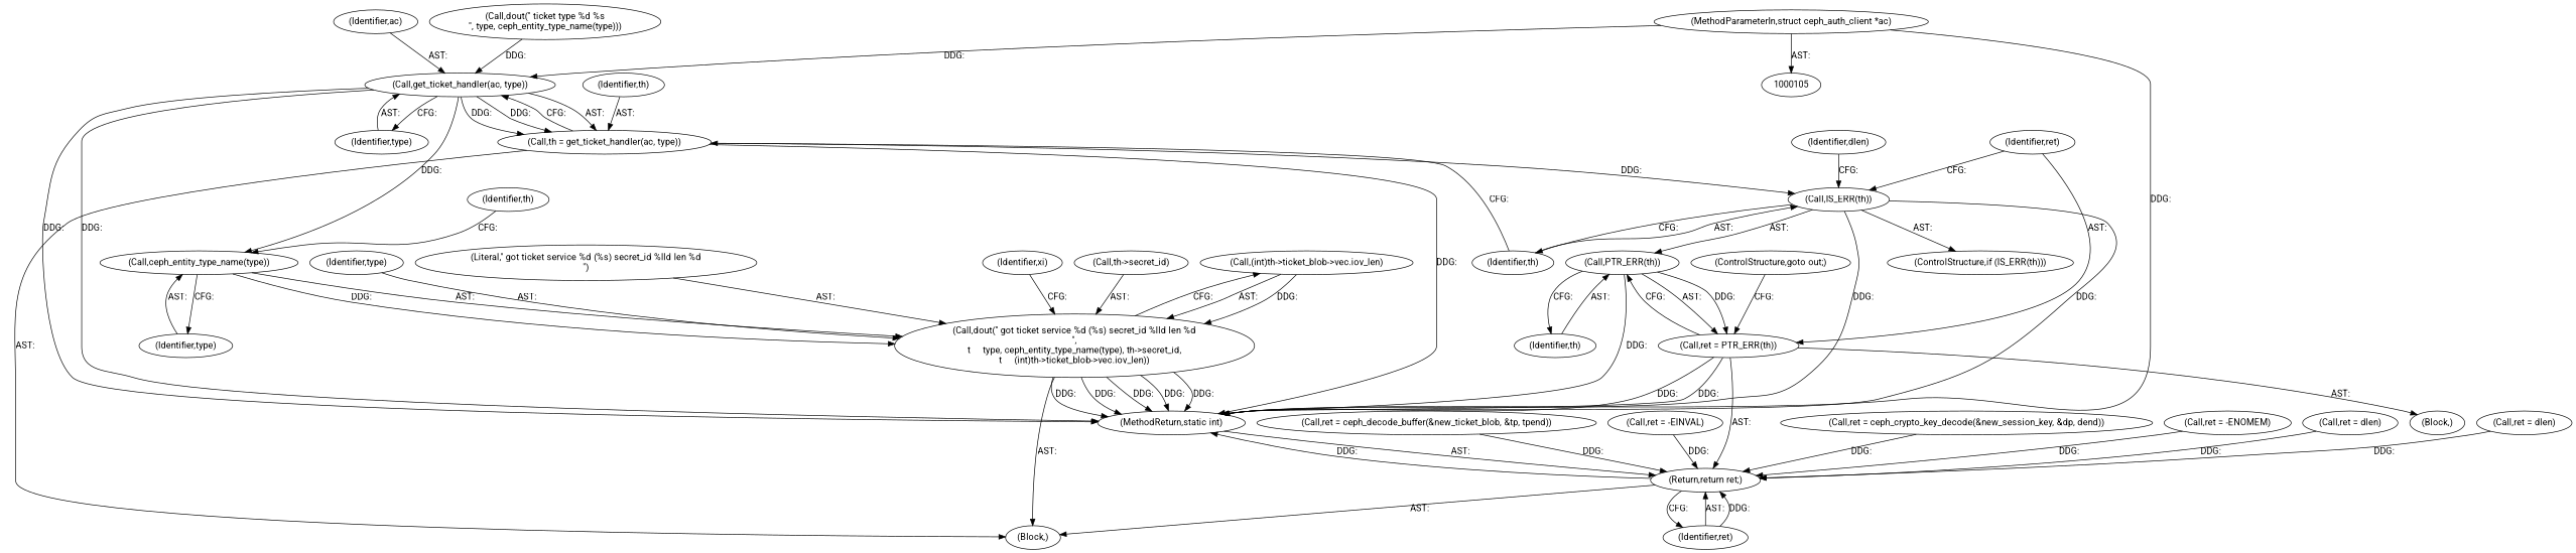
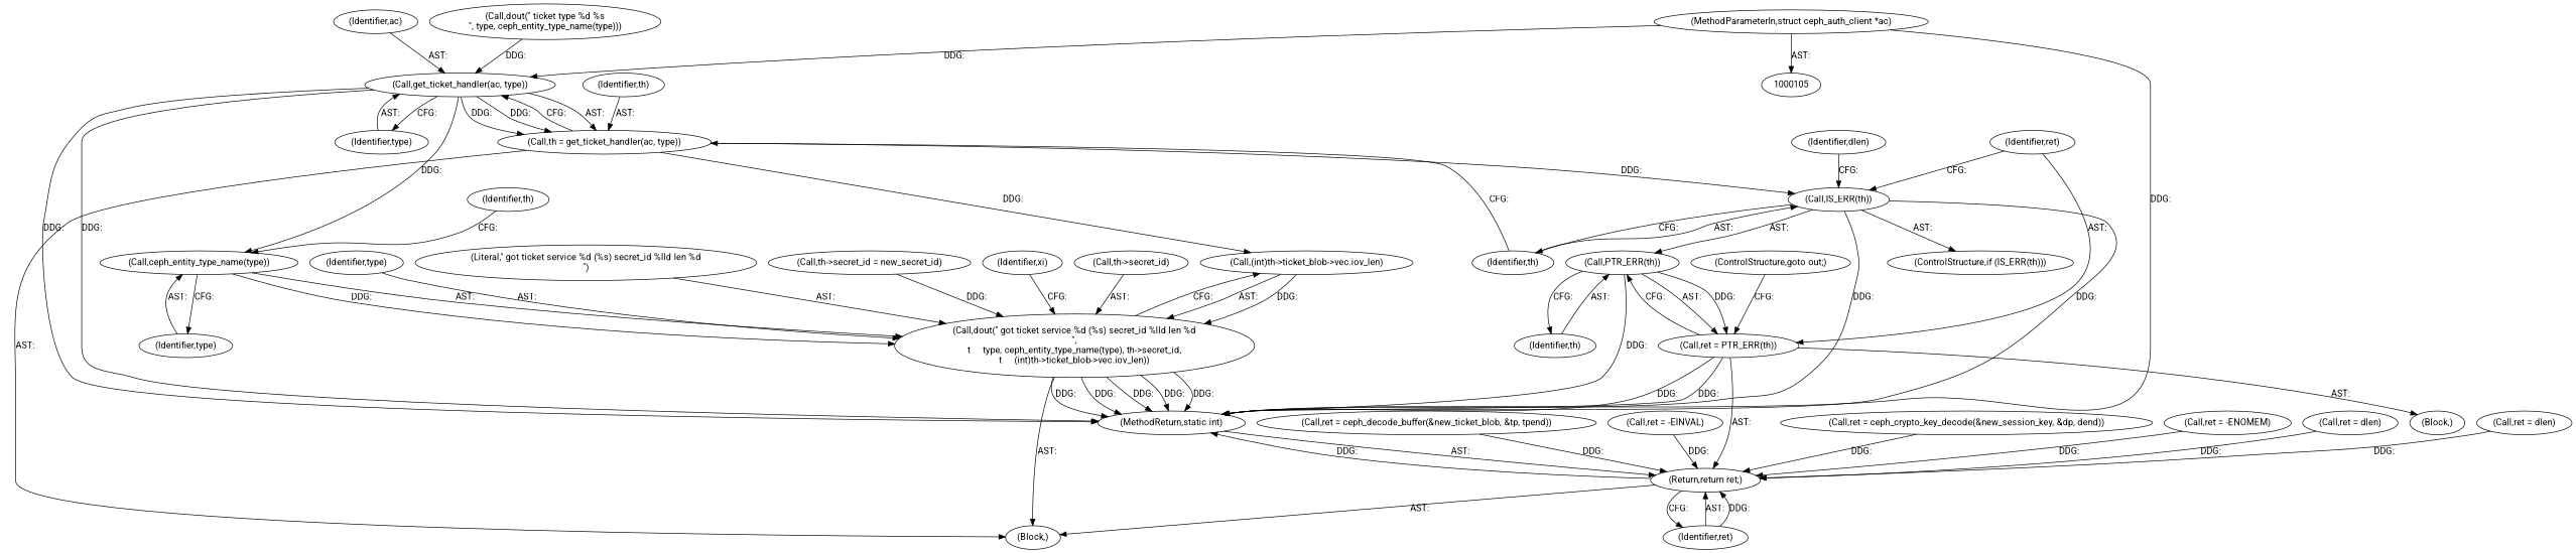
  digraph {
    fontname=Roboto
    node [fontname=Roboto]
    edge [fontname=Roboto]
    n1 [label="(MethodParameterIn,struct ceph_auth_client *ac)"]
    n2 [label="(Call,get_ticket_handler(ac, type))"]
    n3 [label="(MethodReturn,static int)"]
    1000105
    n5 [label="(Call,th = get_ticket_handler(ac, type))"]
    n6 [label="(Call,ceph_entity_type_name(type))"]
    n7 [label="(Identifier,type)"]
    n8 [label="(Return,return ret;)"]
    n9 [label="(Call,IS_ERR(th))"]
    n10 [label="(Block,)"]
    n11 [label="(Call,dout(\" got ticket service %d (%s) secret_id %lld len %d\n\",\n\t     type, ceph_entity_type_name(type), th->secret_id,\n\t     (int)th->ticket_blob->vec.iov_len))"]
    n12 [label="(Identifier,type)"]
    n13 [label="(Call,PTR_ERR(th))"]
    n14 [label="(ControlStructure,if (IS_ERR(th)))"]
    n15 [label="(Identifier,th)"]
    n16 [label="(Call,ret = PTR_ERR(th))"]
    n17 [label="(Identifier,th)"]
    n18 [label="(Block,)"]
    n19 [label="(Identifier,ret)"]
    n20 [label="(Call,(int)th->ticket_blob->vec.iov_len)"]
    n21 [label="(Call,ret = ceph_crypto_key_decode(&new_session_key, &dp, dend))"]
    n22 [label="(Identifier,ret)"]
    n23 [label="(Call,ret = -ENOMEM)"]
    n24 [label="(Call,th->secret_id)"]
    n25 [label="(Call,ret = dlen)"]
    n26 [label="(Identifier,ac)"]
    n27 [label="(Identifier,th)"]
    n28 [label="(Identifier,type)"]
    n29 [label="(Literal,\" got ticket service %d (%s) secret_id %lld len %d\n\")"]
+   n30 [label="(Call,th->secret_id = new_secret_id)"]
    n31 [label="(Call,dout(\" ticket type %d %s\n\", type, ceph_entity_type_name(type)))"]
    n32 [label="(Call,ret = dlen)"]
    n33 [label="(ControlStructure,goto out;)"]
    n34 [label="(Call,ret = ceph_decode_buffer(&new_ticket_blob, &tp, tpend))"]
    n35 [label="(Identifier,dlen)"]
    n36 [label="(Call,ret = -EINVAL)"]
    n37 [label="(Identifier,xi)"]
    n38 [label="(Identifier,th)"]
    n1 -> n2 [label="DDG: "]
    n1 -> n3 [label="DDG: "]
    n1 -> 1000105 [label="AST: "]
    n2 -> n3 [label="DDG: "]
    n2 -> n3 [label="DDG: "]
    n2 -> n5 [label="AST: "]
    n2 -> n5 [label="DDG: "]
    n2 -> n5 [label="DDG: "]
    n2 -> n6 [label="DDG: "]
    n2 -> n7 [label="CFG: "]
    n3 -> n8 [label="AST: "]
    n5 -> n2 [label="CFG: "]
-   n5 -> n3 [label="DDG: "]
+   n5 -> n20 [label="DDG: "]
    n5 -> n9 [label="DDG: "]
    n5 -> n10 [label="AST: "]
    n6 -> n11 [label="AST: "]
    n6 -> n11 [label="DDG: "]
    n6 -> n12 [label="CFG: "]
    n7 -> n2 [label="AST: "]
    n8 -> n3 [label="DDG: "]
    n8 -> n10 [label="AST: "]
    n8 -> n19 [label="CFG: "]
    n9 -> n3 [label="DDG: "]
    n9 -> n3 [label="DDG: "]
    n9 -> n13 [label="AST: "]
    n9 -> n14 [label="AST: "]
    n9 -> n15 [label="CFG: "]
    n11 -> n3 [label="DDG: "]
    n11 -> n3 [label="DDG: "]
    n11 -> n3 [label="DDG: "]
    n11 -> n3 [label="DDG: "]
    n11 -> n3 [label="DDG: "]
    n11 -> n10 [label="AST: "]
    n11 -> n20 [label="CFG: "]
    n12 -> n6 [label="AST: "]
    n13 -> n3 [label="DDG: "]
    n13 -> n16 [label="AST: "]
    n13 -> n16 [label="DDG: "]
    n13 -> n17 [label="CFG: "]
    n15 -> n5 [label="CFG: "]
    n15 -> n9 [label="AST: "]
    n16 -> n3 [label="DDG: "]
    n16 -> n3 [label="DDG: "]
    n16 -> n8 [label="AST: "]
    n16 -> n13 [label="CFG: "]
    n16 -> n18 [label="AST: "]
    n17 -> n13 [label="AST: "]
    n19 -> n8 [label="AST: "]
    n19 -> n8 [label="DDG: "]
    n20 -> n11 [label="AST: "]
    n20 -> n11 [label="DDG: "]
    n21 -> n8 [label="DDG: "]
    n22 -> n9 [label="CFG: "]
    n22 -> n16 [label="AST: "]
    n23 -> n8 [label="DDG: "]
    n24 -> n11 [label="AST: "]
    n25 -> n8 [label="DDG: "]
    n26 -> n2 [label="AST: "]
    n27 -> n6 [label="CFG: "]
    n28 -> n11 [label="AST: "]
    n29 -> n11 [label="AST: "]
+   n30 -> n11 [label="DDG: "]
    n31 -> n2 [label="DDG: "]
    n32 -> n8 [label="DDG: "]
    n33 -> n16 [label="CFG: "]
    n34 -> n8 [label="DDG: "]
    n35 -> n9 [label="CFG: "]
    n36 -> n8 [label="DDG: "]
    n37 -> n11 [label="CFG: "]
    n38 -> n5 [label="AST: "]
  }
